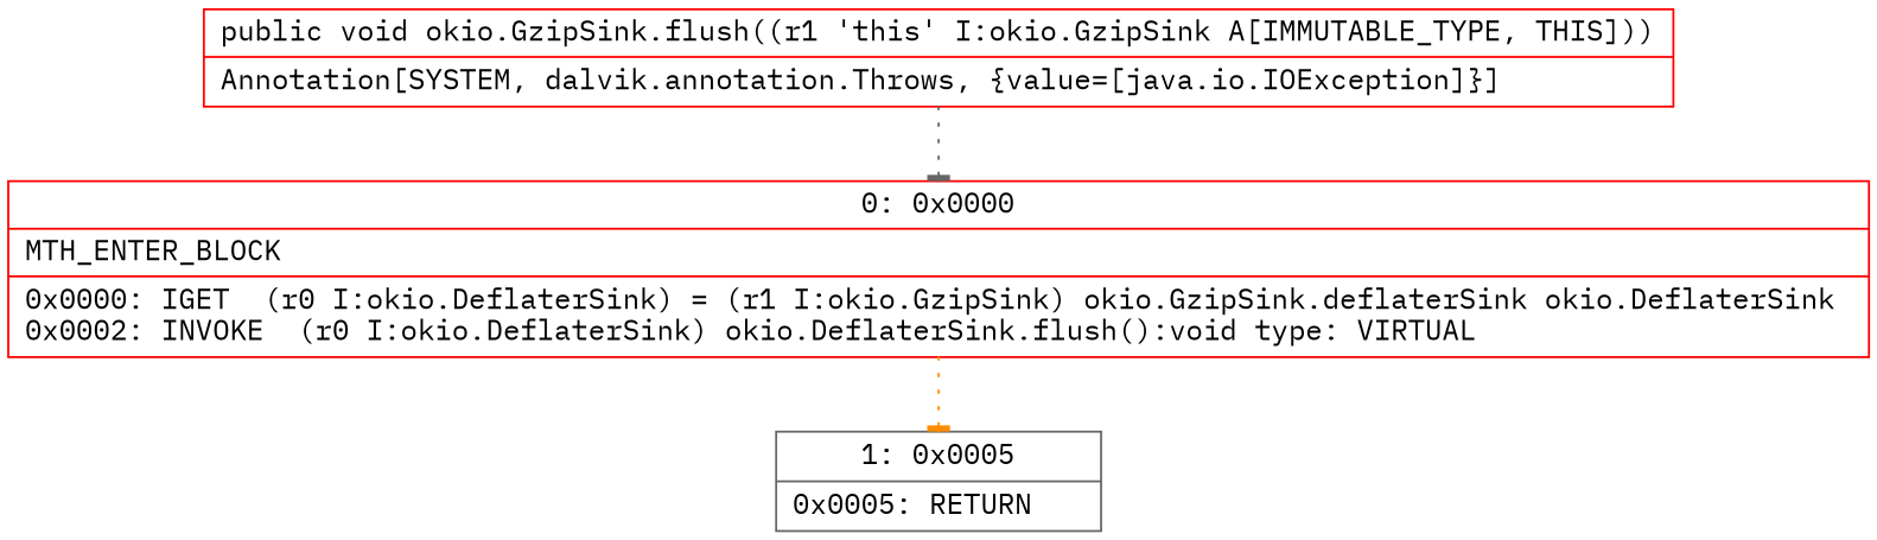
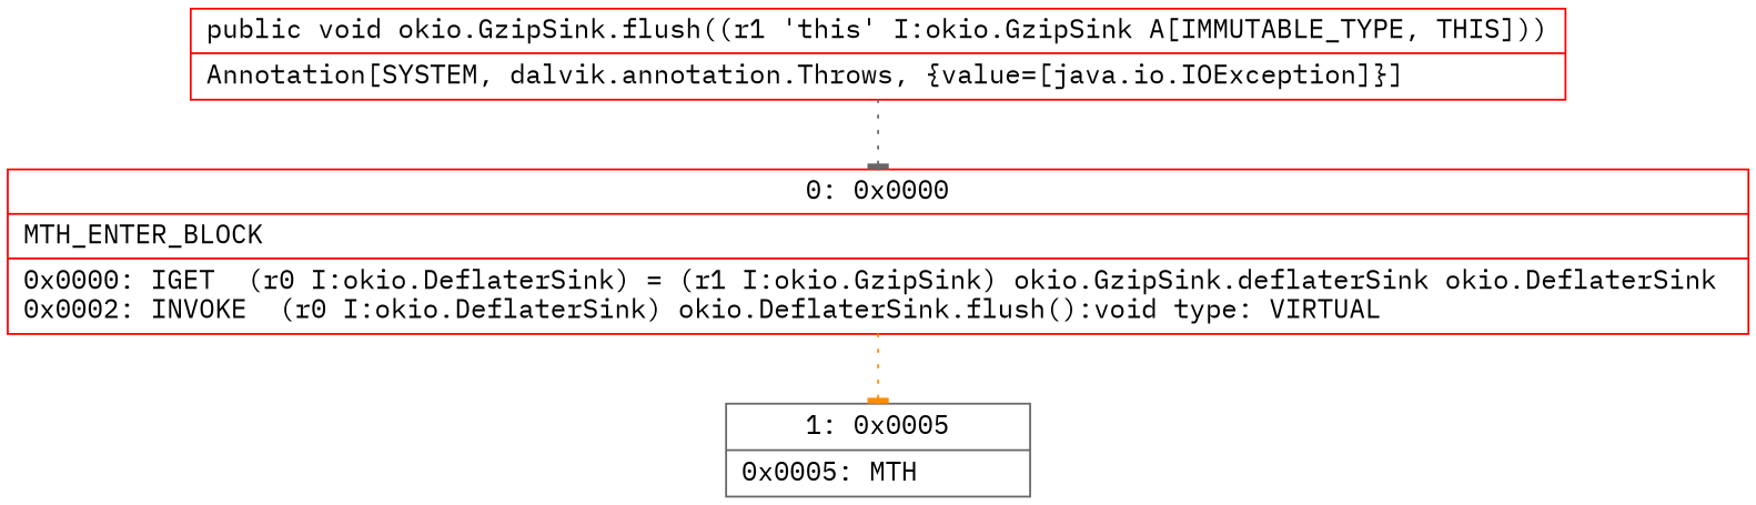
  digraph {
    fontname="IBM Plex Mono"
    node [shape=record color=red fontname="IBM Plex Mono"]
    edge [style=dotted arrowhead=tee fontname="IBM Plex Mono"]
    n1 [label="{0\:\ 0x0000|MTH_ENTER_BLOCK\l|0x0000: IGET  (r0 I:okio.DeflaterSink) = (r1 I:okio.GzipSink) okio.GzipSink.deflaterSink okio.DeflaterSink \l0x0002: INVOKE  (r0 I:okio.DeflaterSink) okio.DeflaterSink.flush():void type: VIRTUAL \l}"]
-   n2 [label="{1\:\ 0x0005|0x0005: RETURN   \l}" color=gray40]
+   n2 [label="{1\:\ 0x0005|0x0005: MTH   \l}" color=gray40]
    n3 [label="{public void okio.GzipSink.flush((r1 'this' I:okio.GzipSink A[IMMUTABLE_TYPE, THIS]))  | Annotation[SYSTEM, dalvik.annotation.Throws, \{value=[java.io.IOException]\}]\l}"]
    n1 -> n2 [color=darkorange]
    n3 -> n1 [color=gray40]
  }
